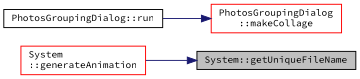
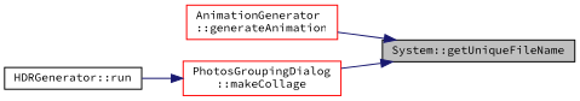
  digraph {
    fontname="Source Code Pro"
    rankdir=RL
    node [color=black fillcolor=white fontname="Source Code Pro" fontsize=10 shape=record style=filled]
    edge [color=midnightblue dir=back fontname="Source Code Pro" fontsize=10 labelfontname=Helvetica labelfontsize=10 style=solid]
    n1 [fillcolor=grey75 fontcolor=black height=0.2 label="System::getUniqueFileName" width=0.4]
-   n2 [color=red height=0.2 label="System\l::generateAnimation" width=0.4]
+   n2 [color=red height=0.2 label="AnimationGenerator\l::generateAnimation" width=0.4]
    n3 [color=red height=0.2 label="PhotosGroupingDialog\l::makeCollage" width=0.4]
-   n4 [height=0.2 label="PhotosGroupingDialog::run" width=0.4]
+   n4 [height=0.2 label="HDRGenerator::run" width=0.4]
    n1 -> n2
+   n1 -> n3
    n3 -> n4
  }
